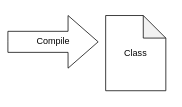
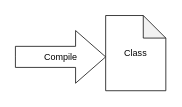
  <mxCell id="0" />
  <mxCell id="1" parent="0" />
  <mxCell id="2" value="Class" style="shape=note;whiteSpace=wrap;html=1;backgroundOutline=1;darkOpacity=0.05;" vertex="1" parent="1"><mxGeometry x="140" y="20" width="80" height="100" as="geometry" /></mxCell>
- <mxCell id="3" value="Compile" style="html=1;shadow=0;dashed=0;align=center;verticalAlign=middle;shape=mxgraph.arrows2.arrow;dy=0.6;dx=40;notch=0;" vertex="1" parent="1"><mxGeometry x="10" y="20" width="120" height="70" as="geometry" /></mxCell>
+ <mxCell id="3" value="Compile" style="html=1;shadow=0;dashed=0;align=center;verticalAlign=middle;shape=mxgraph.arrows2.arrow;dy=0.6;dx=40;notch=0;" vertex="1" parent="1"><mxGeometry x="20" y="40" width="120" height="70" as="geometry" /></mxCell>
